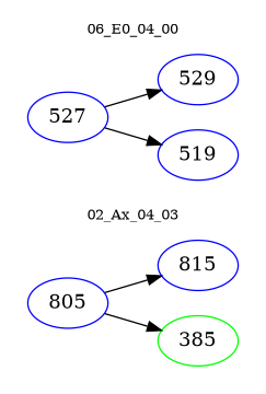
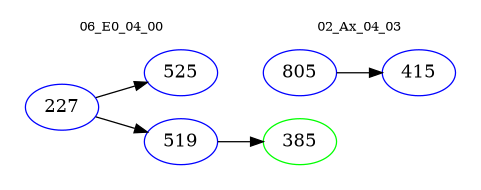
  digraph {
    rankdir=LR
    node [color=blue]
    edge [color=black]
    n1 [label=805]
    n2 [color=green label=385]
-   n3 [label=815]
-   n4 [label=527]
+   n3 [label=415]
+   n4 [label=227]
    n5 [label=519]
-   n6 [label=529]
+   n6 [label=525]
    subgraph cluster_1 {
      color=white
      fontsize=10
      label="02_Ax_04_03"
      n1
      n2
      n3
    }
    subgraph cluster_2 {
      color=white
      fontsize=10
      label="06_E0_04_00"
      n4
      n5
      n6
    }
-   n1 -> n2
+   n5 -> n2
    n1 -> n3
    n4 -> n5
    n4 -> n6
  }
